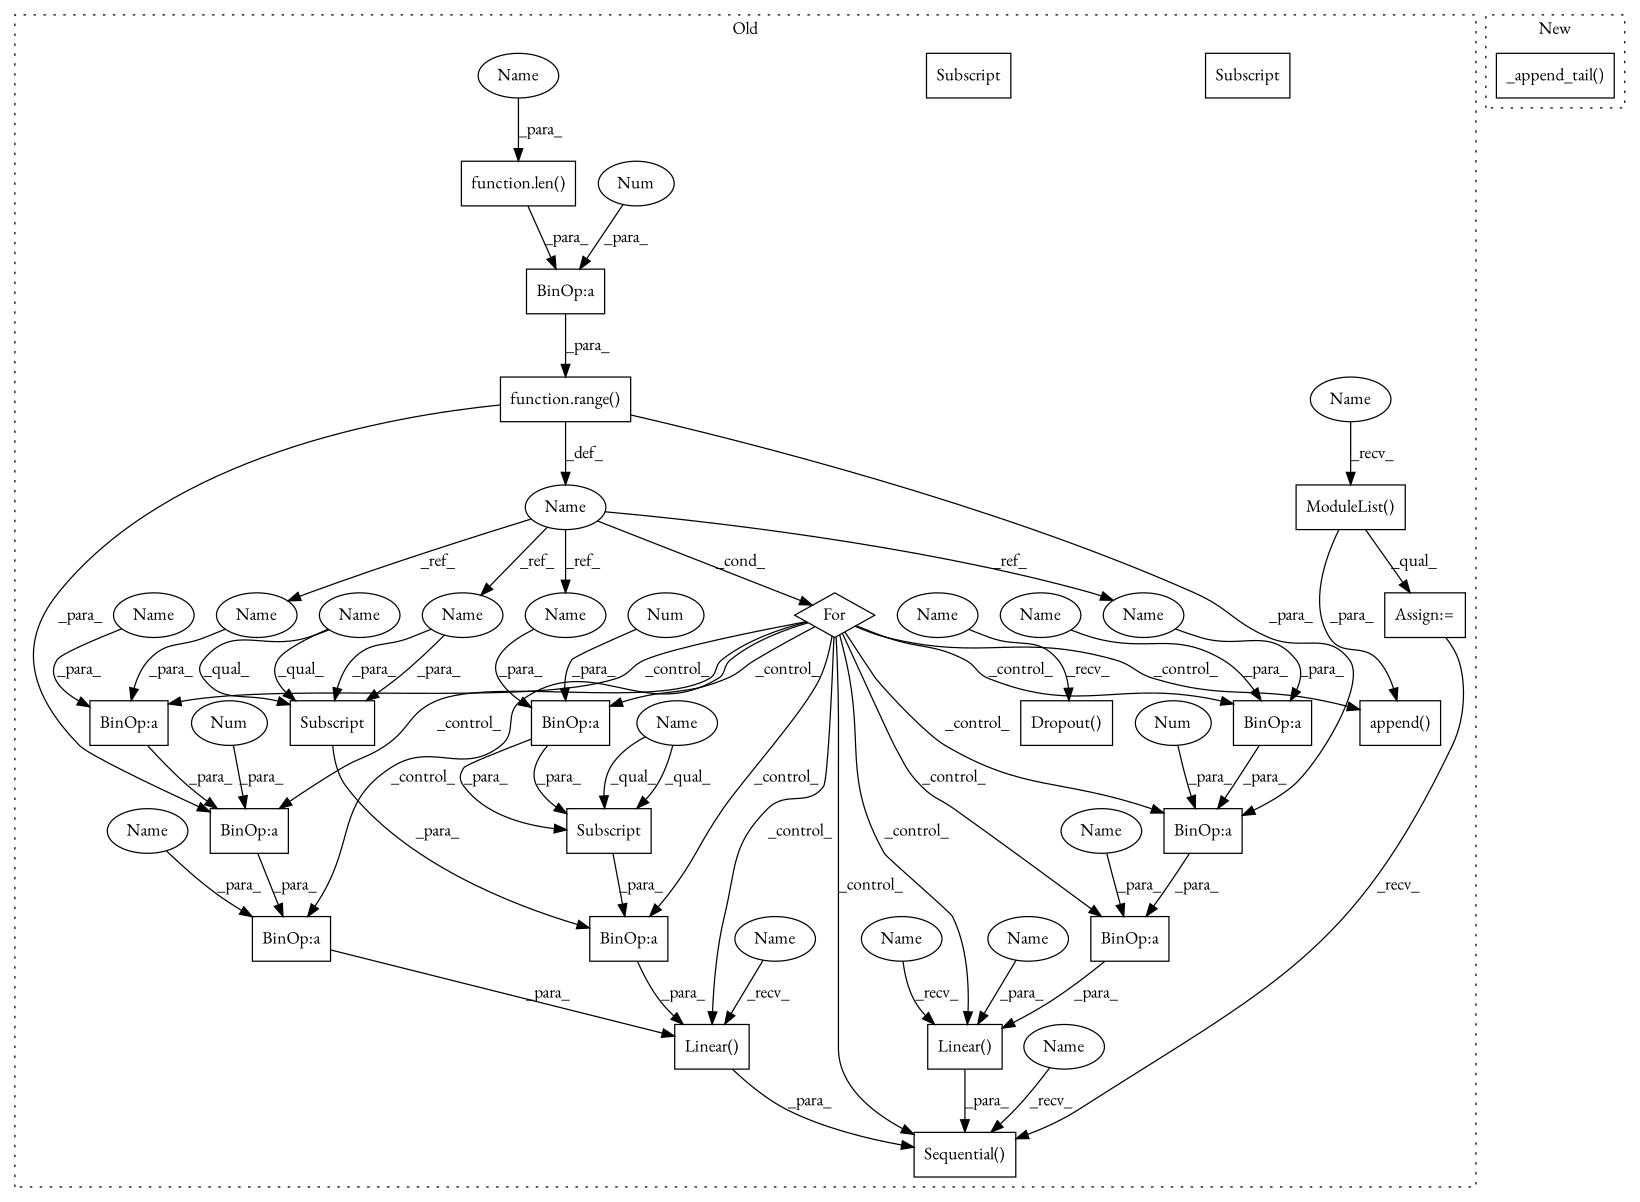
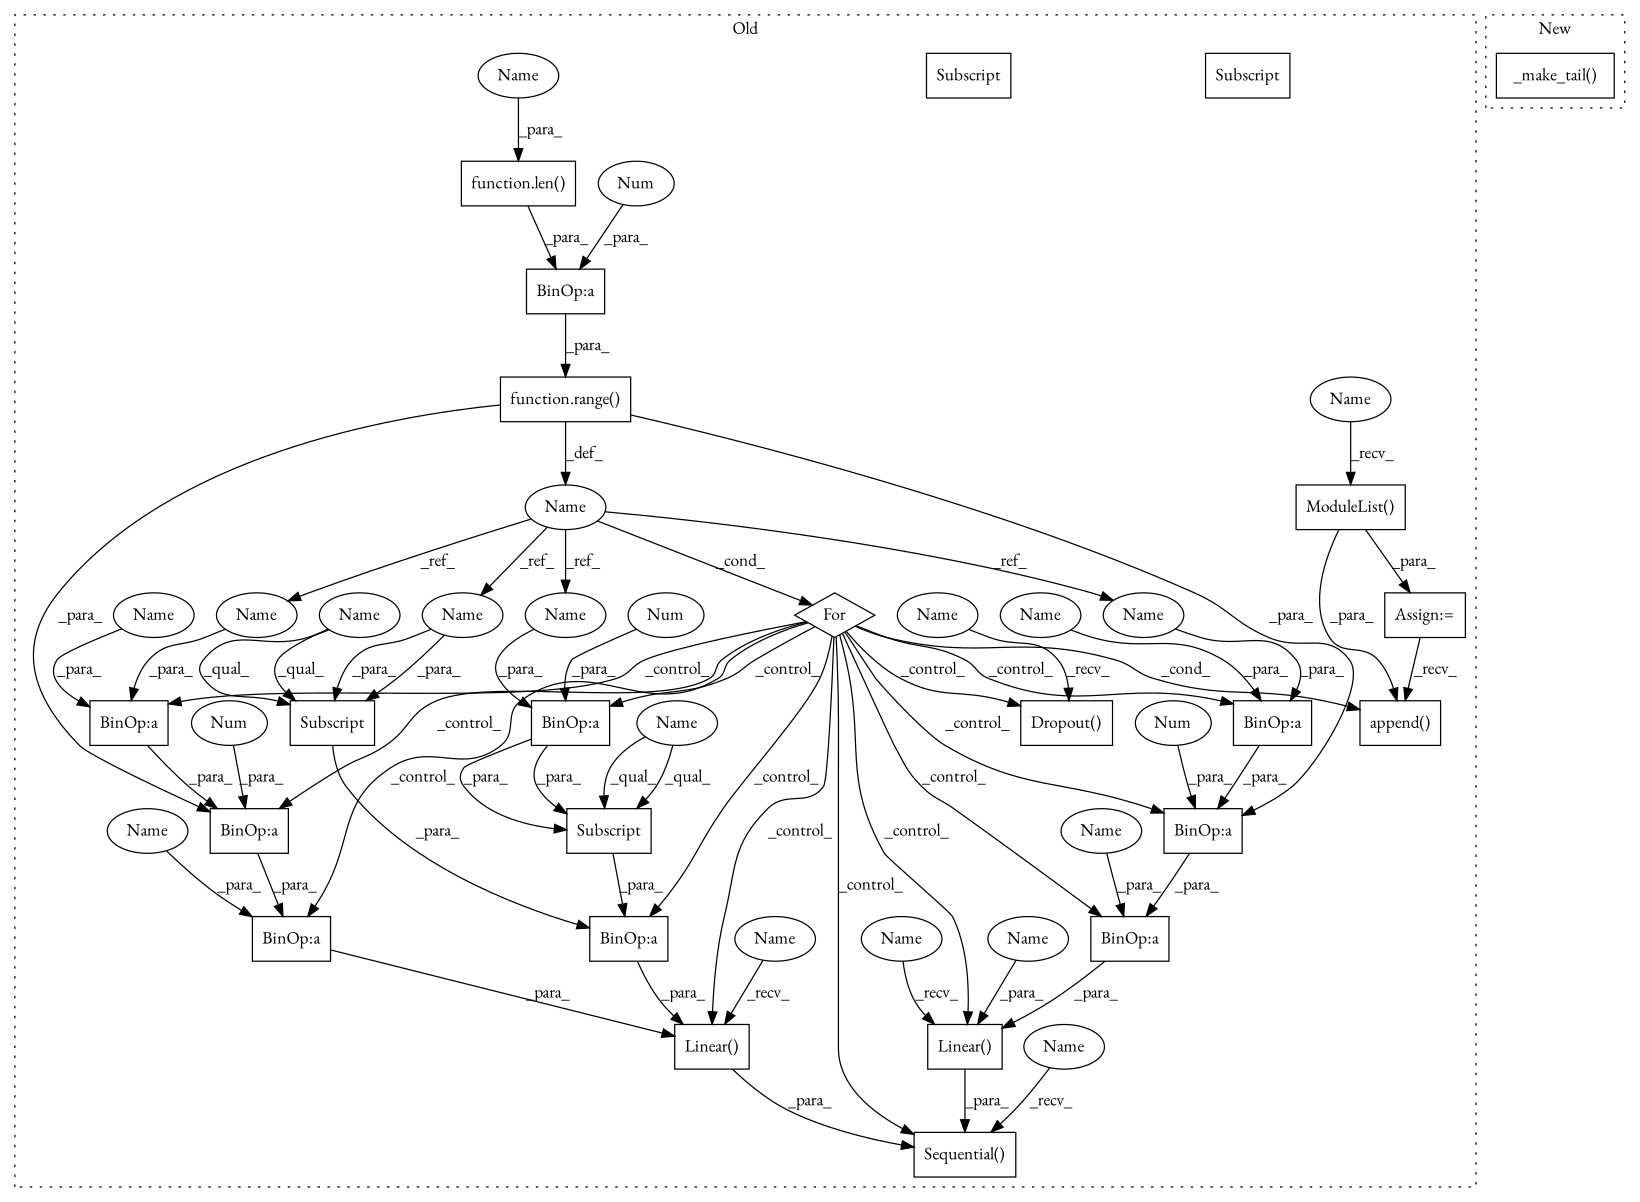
  digraph {
    fontname="EB Garamond"
    node [a=87 fontname="EB Garamond" l=1 s="1571,0" shape=box]
    edge [fontname="EB Garamond"]
    n1 [a=75 l="10,13" label="Linear()" s="1392,1448"]
    n2 [a=75 l="35,18" label="Sequential()" s="1357,1609"]
    n3 [a=82 l=3 label="BinOp:a" s=1304]
    n4 [a=82 l=3 label="BinOp:a" s=1579]
    n5 [a=82 l=3 label="BinOp:a" s=1584]
    n6 [a=82 l=3 label="BinOp:a" s=1433]
    n7 [a=82 l=3 label="BinOp:a" s=1554]
    n8 [a=82 l=4 label="BinOp:a" s=1422]
    n9 [a=82 l=4 label="BinOp:a" s=1543]
    n10 [a=82 l=4 label="BinOp:a" s=1427]
    n11 [a=82 l=4 label="BinOp:a" s=1548]
    n12 [a=63 l="13,0" label=Subscript]
    n13 [a=75 l="6,1" label="function.range()" s="1287,1308"]
    n14 [a=63 l="9,0" label=Subscript s="1587,0"]
    n15 [a=75 l="34,14" label="append()" s="1323,1627"]
    n16 [label=Name s=1282 shape=ellipse]
    n17 [a=75 l="11,1" label="Dropout()" s="1483,1501"]
    n18 [a=75 l=15 label="ModuleList()" s=1208]
    n19 [a=107 l="4,14" label=For s="1278,1309" shape=diamond]
    n20 [a=76 label=Num s=1582 shape=ellipse]
    n21 [a=76 label=Num s=1426 shape=ellipse]
    n22 [a=76 label=Num s=1547 shape=ellipse]
    n23 [a=76 label=Num s=1307 shape=ellipse]
    n24 [a=68 l=3 label="Assign:=" s=1205]
    n25 [a=75 l="10,13" label="Linear()" s="1524,1596"]
    n26 [a=75 l="4,1" label="function.len()" s="1293,1303"]
    n27 [l=2 label=Name s=1392 shape=ellipse]
    n28 [l=2 label=Name s=1483 shape=ellipse]
    n29 [l=2 label=Name s=1208 shape=ellipse]
    n30 [l=2 label=Name s=1357 shape=ellipse]
    n31 [l=2 label=Name s=1524 shape=ellipse]
    n32 [label=Name s=1594 shape=ellipse]
    n33 [label=Name s=1432 shape=ellipse]
    n34 [label=Name s=1578 shape=ellipse]
    n35 [label=Name s=1553 shape=ellipse]
    n36 [l=11 label=Name s=1436 shape=ellipse]
    n37 [l=11 label=Name s=1557 shape=ellipse]
    n38 [l=9 label=Name s=1534 shape=ellipse]
    n39 [l=9 label=Name s=1402 shape=ellipse]
    n40 [l=9 label=Name s=1413 shape=ellipse]
    n41 [l=6 label=Name s=1297 shape=ellipse]
    n42 [l=6 label=Name s=1571 shape=ellipse]
    n43 [a=63 l="13,0" label=Subscript]
    n44 [a=63 l="9,0" label=Subscript s="1587,0"]
    n45 [l=6 label=Name s=1587 shape=ellipse]
-   n46 [a=75 l="16,1" label="_append_tail()" s="1214,1234"]
+   n46 [a=75 l="16,1" label="_make_tail()" s="1214,1234"]
    subgraph cluster_1 {
      label=Old
      style=dotted
      n1
      n2
      n3
      n4
      n5
      n6
      n7
      n8
      n9
      n10
      n11
      n12
      n13
      n14
      n15
      n16
      n17
      n18
      n19
      n20
      n21
      n22
      n23
      n24
      n25
      n26
      n27
      n28
      n29
      n30
      n31
      n32
      n33
      n34
      n35
      n36
      n37
      n38
      n39
      n40
      n41
      n42
      n43
      n44
      n45
    }
    subgraph cluster_2 {
      label=New
      style=dotted
      n46
    }
    n1 -> n2 [label=_para_]
    n3 -> n13 [label=_para_]
    n4 -> n43 [label=_para_]
    n4 -> n43 [label=_para_]
    n5 -> n25 [label=_para_]
    n6 -> n10 [label=_para_]
    n7 -> n11 [label=_para_]
    n8 -> n1 [label=_para_]
    n9 -> n25 [label=_para_]
    n10 -> n8 [label=_para_]
    n11 -> n9 [label=_para_]
    n13 -> n10 [label=_para_]
    n13 -> n11 [label=_para_]
    n13 -> n16 [label=_def_]
    n16 -> n19 [label=_cond_]
    n16 -> n32 [label=_ref_]
    n16 -> n33 [label=_ref_]
    n16 -> n34 [label=_ref_]
    n16 -> n35 [label=_ref_]
    n18 -> n15 [label=_para_]
-   n18 -> n24 [label=_qual_]
+   n18 -> n24 [label=_para_]
    n19 -> n1 [label=_control_]
    n19 -> n2 [label=_control_]
    n19 -> n4 [label=_control_]
    n19 -> n5 [label=_control_]
    n19 -> n6 [label=_control_]
    n19 -> n7 [label=_control_]
    n19 -> n8 [label=_control_]
    n19 -> n9 [label=_control_]
    n19 -> n10 [label=_control_]
    n19 -> n11 [label=_control_]
-   n19 -> n15 [label=_control_]
+   n19 -> n15 [label=_cond_]
+   n19 -> n17 [label=_control_]
    n19 -> n25 [label=_control_]
    n20 -> n4 [label=_para_]
    n21 -> n10 [label=_para_]
    n22 -> n11 [label=_para_]
    n23 -> n3 [label=_para_]
-   n24 -> n2 [label=_recv_]
+   n24 -> n15 [label=_recv_]
    n25 -> n2 [label=_para_]
    n26 -> n3 [label=_para_]
    n27 -> n1 [label=_recv_]
    n28 -> n17 [label=_recv_]
    n29 -> n18 [label=_recv_]
    n30 -> n2 [label=_recv_]
    n31 -> n25 [label=_recv_]
    n32 -> n44 [label=_para_]
    n32 -> n44 [label=_para_]
    n33 -> n6 [label=_para_]
    n34 -> n4 [label=_para_]
    n35 -> n7 [label=_para_]
    n36 -> n6 [label=_para_]
    n37 -> n7 [label=_para_]
    n38 -> n9 [label=_para_]
    n39 -> n1 [label=_para_]
    n40 -> n8 [label=_para_]
    n41 -> n26 [label=_para_]
    n42 -> n43 [label=_qual_]
    n42 -> n43 [label=_qual_]
    n43 -> n5 [label=_para_]
    n44 -> n5 [label=_para_]
    n45 -> n44 [label=_qual_]
    n45 -> n44 [label=_qual_]
  }
